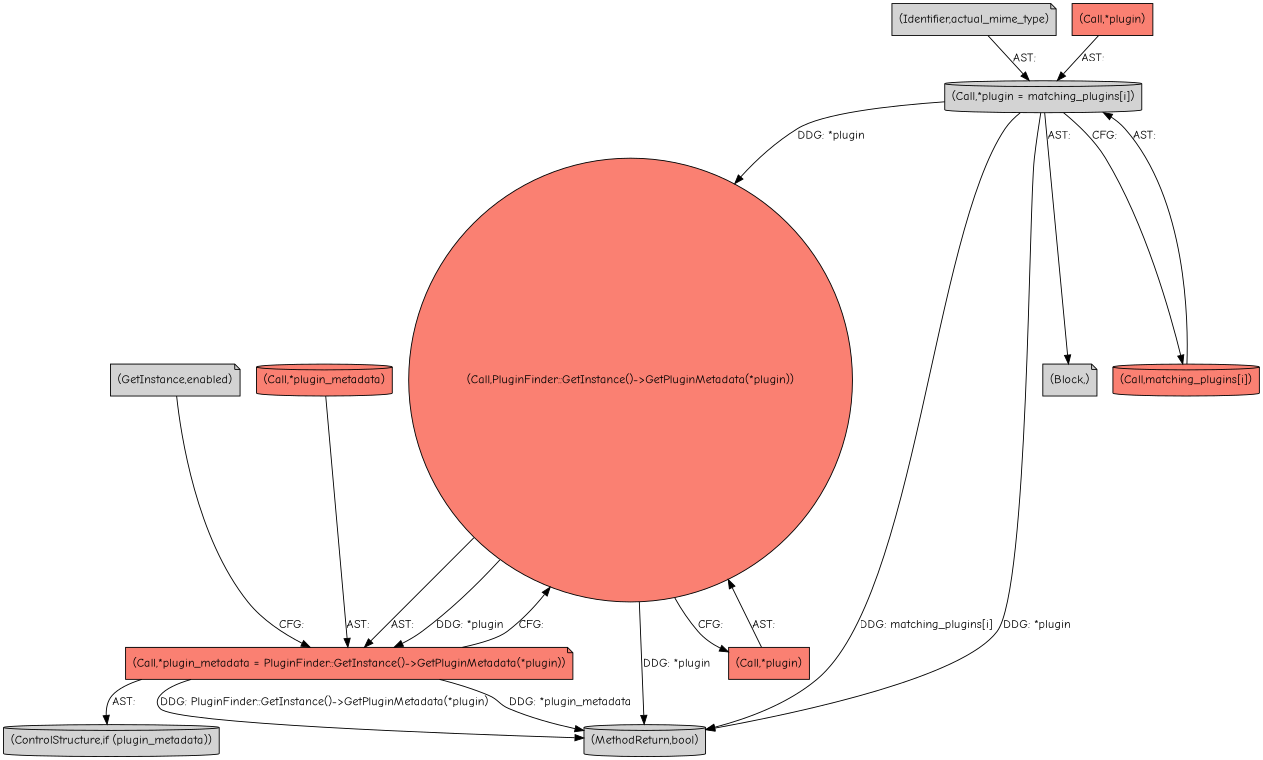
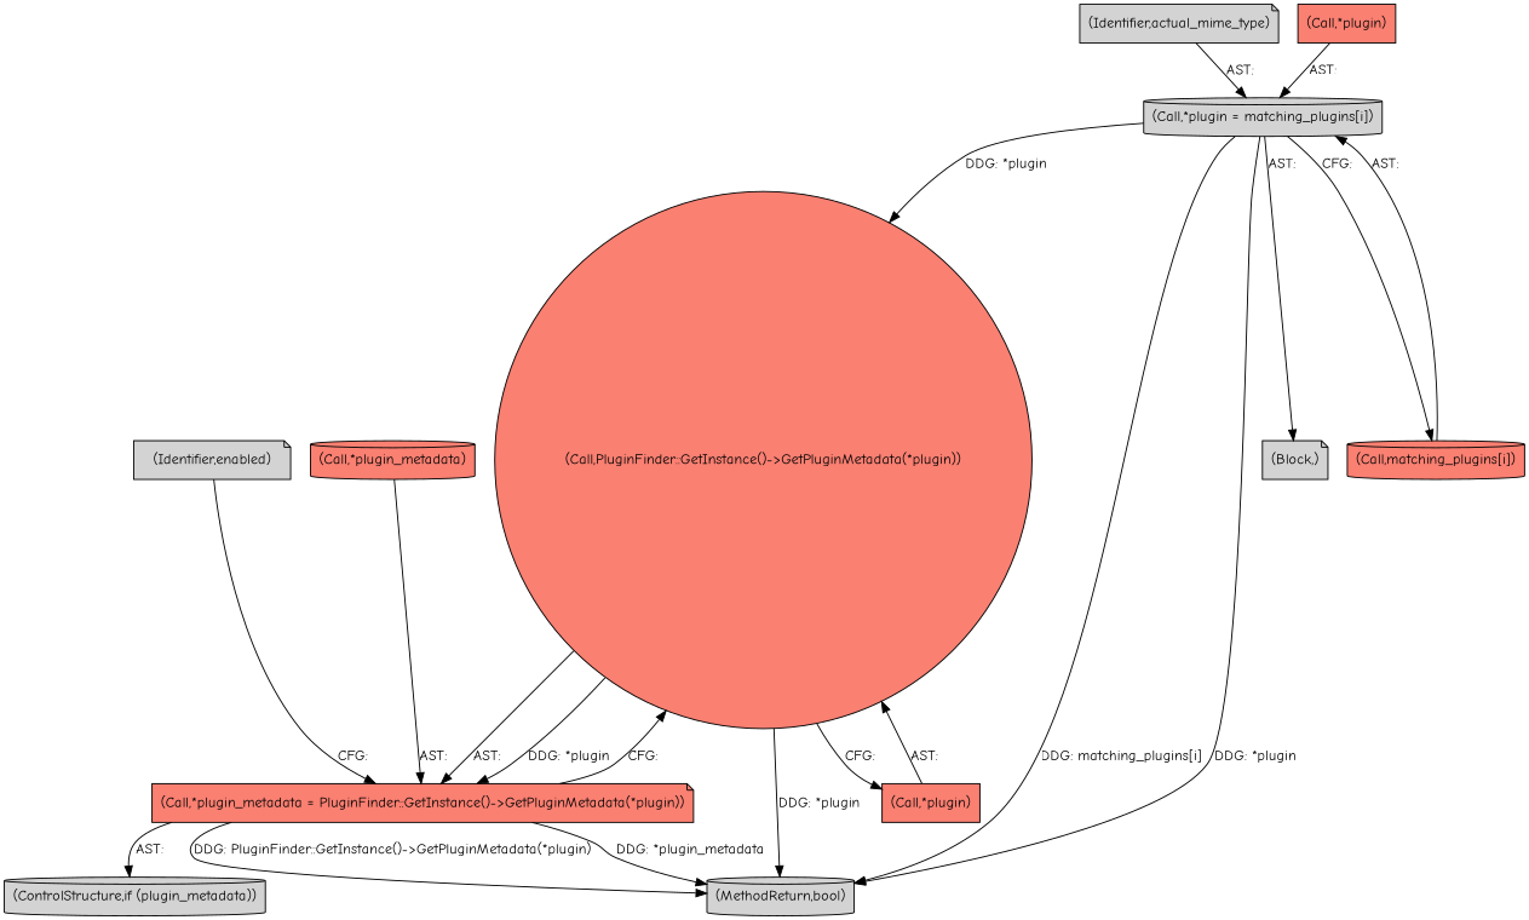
  digraph {
    fontname="Comic Neue"
    node [fillcolor=lightgrey fontname="Comic Neue" shape=cylinder style=filled]
    edge [fontname="Comic Neue"]
    n1 [label="(Call,*plugin = matching_plugins[i])"]
    n2 [fillcolor=salmon label="(Call,PluginFinder::GetInstance()->GetPluginMetadata(*plugin))" shape=circle]
    n3 [label="(MethodReturn,bool)"]
    n4 [label="(Block,)" shape=note]
    n5 [fillcolor=salmon label="(Call,matching_plugins[i])"]
    n6 [fillcolor=salmon label="(Call,*plugin_metadata = PluginFinder::GetInstance()->GetPluginMetadata(*plugin))" shape=note]
    n7 [fillcolor=salmon label="(Call,*plugin)" shape=box]
    n8 [label="(ControlStructure,if (plugin_metadata))"]
-   n9 [label="(GetInstance,enabled)" shape=note]
+   n9 [label="(Identifier,enabled)" shape=note]
    n10 [fillcolor=salmon label="(Call,*plugin_metadata)"]
    n11 [label="(Identifier,actual_mime_type)" shape=note]
    n12 [fillcolor=salmon label="(Call,*plugin)" shape=box]
    n1 -> n2 [label="DDG: *plugin"]
    n1 -> n3 [label="DDG: matching_plugins[i]"]
    n1 -> n3 [label="DDG: *plugin"]
    n1 -> n4 [label="AST: "]
    n1 -> n5 [label="CFG: "]
    n2 -> n3 [label="DDG: *plugin"]
    n2 -> n6 [label="AST: "]
    n2 -> n6 [label="DDG: *plugin"]
    n2 -> n7 [label="CFG: "]
    n5 -> n1 [label="AST: "]
    n6 -> n2 [label="CFG: "]
    n6 -> n3 [label="DDG: PluginFinder::GetInstance()->GetPluginMetadata(*plugin)"]
    n6 -> n3 [label="DDG: *plugin_metadata"]
    n6 -> n8 [label="AST: "]
    n7 -> n2 [label="AST: "]
    n9 -> n6 [label="CFG: "]
    n10 -> n6 [label="AST: "]
    n11 -> n1 [label="AST: "]
    n12 -> n1 [label="AST: "]
  }
